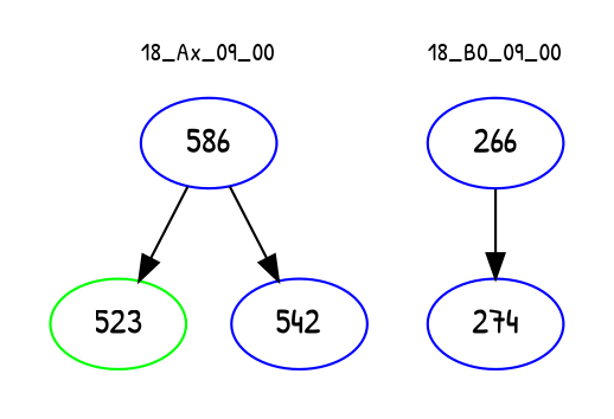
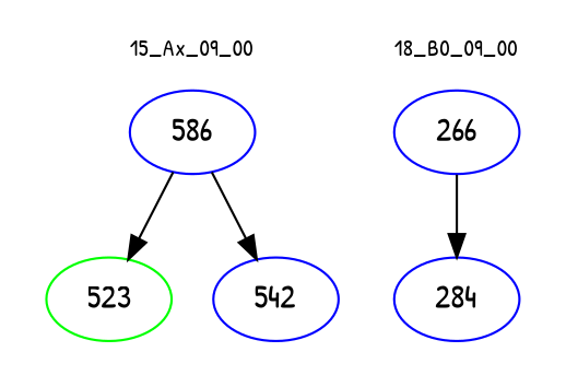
  digraph {
    fontname="Patrick Hand"
    node [color=blue fontname="Patrick Hand"]
    edge [color=black fontname="Patrick Hand"]
    n1 [label=586]
    n2 [color=green label=523]
    n3 [label=542]
    n4 [label=266]
-   n5 [label=274]
+   n5 [label=284]
    subgraph cluster_1 {
      color=white
      fontsize=10
-     label="18_Ax_09_00"
+     label="15_Ax_09_00"
      n1
      n2
      n3
    }
    subgraph cluster_2 {
      color=white
      fontsize=10
      label="18_B0_09_00"
      n4
      n5
    }
    n1 -> n2
    n1 -> n3
    n4 -> n5
  }
